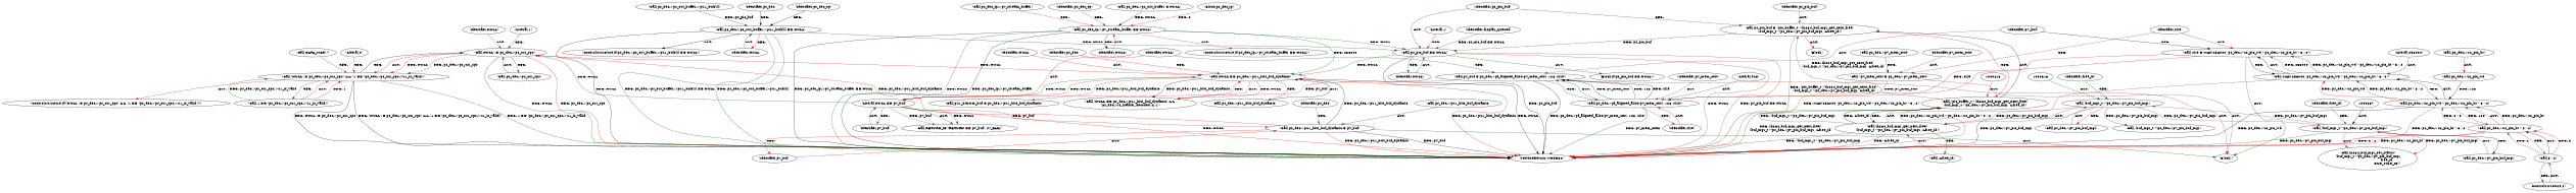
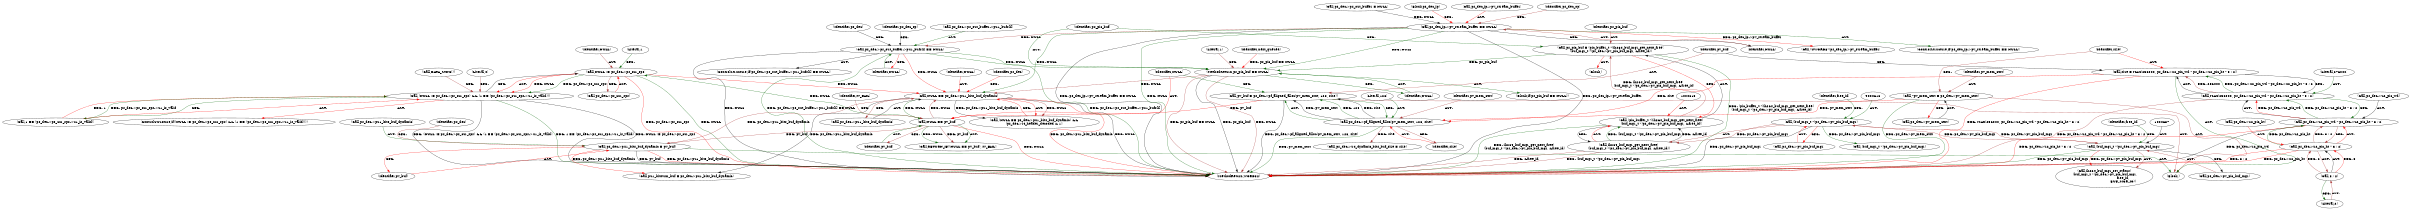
  digraph {
    edge [color=darkgreen]
    n1 [label="(Call,NULL != ps_dec->ps_cur_sps)"]
    n2 [label="(Call,(NULL != ps_dec->ps_cur_sps) && (1 == (ps_dec->ps_cur_sps->u1_is_valid)))"]
    n3 [label="(Call,ps_dec->ps_cur_sps)"]
    n4 [label="(MethodReturn,WORD32)"]
    n5 [label="(Call,NULL == ps_dec->pu1_bits_buf_dynamic)"]
    n6 [label="(ControlStructure,if((NULL != ps_dec->ps_cur_sps) && (1 == (ps_dec->ps_cur_sps->u1_is_valid))))"]
    n7 [label="(Call,1 == (ps_dec->ps_cur_sps->u1_is_valid))"]
-   n8 [label="(Literal,NULL == pv_buf)"]
+   n8 [label="(Call,NULL == pv_buf)"]
    n9 [label="(Call,pu1_bitstrm_buf = ps_dec->pu1_bits_buf_dynamic)"]
    n10 [label="(Call,(NULL == ps_dec->pu1_bits_buf_dynamic) &&\n (ps_dec->i4_header_decoded & 1))"]
    n11 [label="(Call,ps_dec->pu1_bits_buf_dynamic)"]
    n12 [label="(Call,ps_dec->pu1_bits_buf_dynamic = pv_buf)"]
-   n13 [label="(Call,RETURN_IF((RETURN == pv_buf), IV_FAIL))"]
+   n13 [label="(Call,RETURN_IF((NULL == pv_buf), IV_FAIL))"]
    n14 [label="(Identifier,pv_buf)"]
    n15 [label="(Call,ps_dec->ps_out_buffer->pu1_bufs[i] == NULL)"]
-   n16 [label="(Call,ps_pic_buf == NULL)"]
+   n16 [label="(MethodReturn,ps_pic_buf == NULL)"]
    n17 [label="(ControlStructure,if(ps_dec->ps_out_buffer->pu1_bufs[i] == NULL))"]
    n18 [label="(Identifier,NULL)"]
    n19 [label="(Block,if(ps_pic_buf == NULL))"]
    n20 [label="(Identifier,NULL)"]
    n21 [label="(Call,ps_dec_ip->pv_stream_buffer == NULL)"]
    n22 [label="(Identifier,NULL)"]
+   n23 [label="(Call,(UWORD8*)ps_dec_ip->pv_stream_buffer)"]
    n24 [label="(ControlStructure,if(ps_dec_ip->pv_stream_buffer == NULL))"]
    n25 [label="(Call,ps_dec->ps_out_buffer = NULL)"]
    n26 [label="(Call,ps_pic_buf = (pic_buffer_t *)ih264_buf_mgr_get_next_free(\n (buf_mgr_t *)ps_dec->pv_pic_buf_mgr, &free_id))"]
    n27 [label="(Call,(pic_buffer_t *)ih264_buf_mgr_get_next_free(\n (buf_mgr_t *)ps_dec->pv_pic_buf_mgr, &free_id))"]
    n28 [label="(Block,)"]
    n29 [label="(Call,ih264_buf_mgr_get_next_free(\n (buf_mgr_t *)ps_dec->pv_pic_buf_mgr, &free_id))"]
-   n30 [label="(Call,&free_id)"]
    n31 [label="(Call,(buf_mgr_t *)ps_dec->pv_pic_buf_mgr)"]
    n32 [label="(Call,(buf_mgr_t *)ps_dec->pv_pic_buf_mgr)"]
    n33 [label="(Call,ps_dec->pv_pic_buf_mgr)"]
    n34 [label="(Call,(buf_mgr_t *)ps_dec->pv_pic_buf_mgr)"]
    n35 [label="(Call,ps_dec->pv_pic_buf_mgr)"]
    n36 [label="(Call,ih264_buf_mgr_set_status(\n (buf_mgr_t *)ps_dec->pv_pic_buf_mgr,\n                                    free_id,\n                                    BUF_MGR_IO))"]
    n37 [label="(Block,)"]
    n38 [label="(Identifier,pv_buf)"]
    n39 [label="(Call,pv_buf = ps_dec->pf_aligned_alloc(pv_mem_ctxt, 128, size))"]
    n40 [label="(Call,ps_dec->pf_aligned_alloc(pv_mem_ctxt, 128, size))"]
    n41 [label="(Identifier,size)"]
+   n42 [label="(Call,ps_dec->u4_dynamic_bits_buf_size = size)"]
    n43 [label="(Call,*pv_mem_ctxt = ps_dec->pv_mem_ctxt)"]
    n44 [label="(Call,ps_dec->pv_mem_ctxt)"]
    n45 [label="(Call,size = MAX(256000, ps_dec->u2_pic_wd * ps_dec->u2_pic_ht * 3 / 2))"]
    n46 [label="(Call,MAX(256000, ps_dec->u2_pic_wd * ps_dec->u2_pic_ht * 3 / 2))"]
    n47 [label="(Call,ps_dec->u2_pic_wd * ps_dec->u2_pic_ht * 3 / 2)"]
    n48 [label="(Call,ps_dec->u2_pic_ht * 3 / 2)"]
    n49 [label="(Call,3 / 2)"]
-   n50 [label="(ControlStructure,2)"]
+   n50 [label="(Literal,2)"]
    n51 [label="(Call,ps_dec->pu1_bits_buf_dynamic)"]
    n52 [label="(Literal,1)"]
    n53 [label="(Identifier,pv_mem_ctxt)"]
    n54 [label="(Identifier,ps_dec_op)"]
    n55 [label="(Block,ps_dec_ip)"]
-   n56 [label="(Literal,928)"]
+   n56 [label="(Literal,128)"]
    n57 [label="(Call,ps_dec->u2_pic_ht)"]
    n58 [label="(Identifier,ps_pic_buf)"]
    n59 [label="(Identifier,NULL)"]
-   n60 [label="(Identifier,display_queued)"]
+   n60 [label="(Identifier,next_queued)"]
+   n61 [label="(Identifier,IV_FAIL)"]
    n62 [label="(Literal,0)"]
    n63 [label="(Identifier,NULL)"]
    n64 [label="(Literal,1)"]
    n65 [label="(Identifier,size)"]
    n66 [label="(Identifier,ps_dec)"]
    n67 [label="(Identifier,pv_buf)"]
    n68 [label="(Identifier,free_id)"]
    n69 [label="(Identifier,pv_mem_ctxt)"]
    n70 [label="(Identifier,ps_dec)"]
-   n71 [label="(Literal,256000)"]
+   n71 [label="(Literal,276000)"]
    n72 [label="(Identifier,NULL)"]
    n73 [label="(Call,ps_dec->ps_out_buffer->pu1_bufs[i])"]
    n74 [label="(Identifier,ps_pic_buf)"]
    n75 [label="(Call,ps_dec->u2_pic_wd)"]
    n76 [label="(Call,ps_dec_ip->pv_stream_buffer)"]
    n77 [label="(Identifier,ps_dec)"]
    n78 [label="(Identifier,free_id)"]
    n79 [label="(Identifier,ps_dec_op)"]
-   n80 [label="(Call,DATA_MGR())"]
+   n80 [label="(Call,DATA_SYNC())"]
    1000613
-   1000616
+   1000616 [label=9000616]
    1000687
    n1 -> n2 [color=red label="AST: "]
    n1 -> n2 [color=red label="DDG: NULL"]
    n1 -> n2 [label="DDG: ps_dec->ps_cur_sps"]
-   n1 -> n3 [label="CFG: "]
+   n1 -> n3 [color=brown label="CFG: "]
    n1 -> n4 [label="DDG: NULL"]
    n1 -> n4 [color=red label="DDG: ps_dec->ps_cur_sps"]
    n1 -> n5 [color=red label="DDG: NULL"]
    n2 -> n1 [color=black label="CFG: "]
    n2 -> n4 [color=black label="DDG: (NULL != ps_dec->ps_cur_sps) && (1 == (ps_dec->ps_cur_sps->u1_is_valid))"]
    n2 -> n4 [label="DDG: 1 == (ps_dec->ps_cur_sps->u1_is_valid)"]
    n2 -> n4 [color=black label="DDG: NULL != ps_dec->ps_cur_sps"]
    n2 -> n6 [color=red label="AST: "]
    n2 -> n7 [label="CFG: "]
-   n3 -> n1 [label="AST: "]
+   n3 -> n1 [color=red label="AST: "]
    n5 -> n4 [color=black label="DDG: NULL"]
    n5 -> n4 [color=red label="DDG: ps_dec->pu1_bits_buf_dynamic"]
    n5 -> n8 [label="DDG: NULL"]
-   n5 -> n9 [color=brown label="DDG: ps_dec->pu1_bits_buf_dynamic"]
+   n5 -> n9 [color=black label="DDG: ps_dec->pu1_bits_buf_dynamic"]
    n5 -> n10 [color=red label="AST: "]
    n5 -> n10 [color=brown label="DDG: NULL"]
    n5 -> n10 [color=black label="DDG: ps_dec->pu1_bits_buf_dynamic"]
    n5 -> n11 [color=brown label="CFG: "]
    n7 -> n2 [color=red label="AST: "]
    n7 -> n2 [color=red label="DDG: 1"]
    n7 -> n2 [label="DDG: ps_dec->ps_cur_sps->u1_is_valid"]
    n8 -> n1 [label="DDG: NULL"]
    n8 -> n4 [color=red label="DDG: NULL"]
    n8 -> n5 [color=brown label="DDG: NULL"]
    n8 -> n12 [color=brown label="DDG: pv_buf"]
    n8 -> n13 [label="AST: "]
    n8 -> n13 [label="DDG: NULL"]
    n8 -> n13 [color=brown label="DDG: pv_buf"]
    n8 -> n14 [color=brown label="CFG: "]
    n10 -> n5 [color=red label="CFG: "]
    n11 -> n5 [color=black label="AST: "]
    n12 -> n4 [color=red label="DDG: ps_dec->pu1_bits_buf_dynamic"]
    n12 -> n4 [color=black label="DDG: pv_buf"]
-   n12 -> n5 [color=black label="DDG: ps_dec->pu1_bits_buf_dynamic"]
-   n12 -> n1 [color=red label="DDG: ps_dec->pu1_bits_buf_dynamic"]
+   n12 -> n5 [color=brown label="DDG: ps_dec->pu1_bits_buf_dynamic"]
+   n12 -> n9 [color=red label="DDG: ps_dec->pu1_bits_buf_dynamic"]
    n12 -> n37 [label="AST: "]
    n12 -> n38 [color=red label="CFG: "]
    n14 -> n8 [label="AST: "]
    n15 -> n4 [label="DDG: ps_dec->ps_out_buffer->pu1_bufs[i]"]
    n15 -> n4 [color=black label="DDG: NULL"]
    n15 -> n4 [label="DDG: ps_dec->ps_out_buffer->pu1_bufs[i] == NULL"]
+   n15 -> n5 [color=red label="DDG: NULL"]
    n15 -> n16 [label="DDG: NULL"]
    n15 -> n17 [color=black label="AST: "]
    n15 -> n18 [color=red label="CFG: "]
    n16 -> n4 [color=brown label="DDG: ps_pic_buf == NULL"]
    n16 -> n4 [color=black label="DDG: ps_pic_buf"]
    n16 -> n4 [color=brown label="DDG: NULL"]
    n16 -> n5 [color=brown label="DDG: NULL"]
    n16 -> n19 [label="AST: "]
    n16 -> n20 [label="CFG: "]
    n18 -> n15 [label="AST: "]
    n20 -> n16 [label="AST: "]
    n21 -> n4 [color=black label="DDG: ps_dec_ip->pv_stream_buffer == NULL"]
    n21 -> n4 [label="DDG: NULL"]
    n21 -> n4 [color=black label="DDG: ps_dec_ip->pv_stream_buffer"]
-   n21 -> n5 [label="DDG: 256000"]
+   n21 -> n5 [label="DDG: NULL"]
+   n21 -> n15 [color=brown label="DDG: NULL"]
    n21 -> n16 [label="DDG: NULL"]
    n21 -> n22 [color=black label="CFG: "]
-   n21 -> n24 [color=brown label="AST: "]
+   n21 -> n23 [color=red label="DDG: ps_dec_ip->pv_stream_buffer"]
+   n21 -> n24 [label="AST: "]
    n22 -> n21 [color=brown label="AST: "]
    n25 -> n21 [color=black label="DDG: NULL"]
    n26 -> n4 [label="DDG: (pic_buffer_t *)ih264_buf_mgr_get_next_free(\n (buf_mgr_t *)ps_dec->pv_pic_buf_mgr, &free_id)"]
    n26 -> n16 [label="DDG: ps_pic_buf"]
    n26 -> n27 [color=red label="CFG: "]
    n26 -> n28 [color=red label="AST: "]
    n27 -> n4 [label="DDG: ih264_buf_mgr_get_next_free(\n (buf_mgr_t *)ps_dec->pv_pic_buf_mgr, &free_id)"]
    n27 -> n26 [color=black label="AST: "]
    n27 -> n26 [color=brown label="DDG: ih264_buf_mgr_get_next_free(\n (buf_mgr_t *)ps_dec->pv_pic_buf_mgr, &free_id)"]
    n27 -> n29 [color=black label="CFG: "]
    n29 -> n4 [color=brown label="DDG: (buf_mgr_t *)ps_dec->pv_pic_buf_mgr"]
    n29 -> n4 [color=brown label="DDG: &free_id"]
    n29 -> n27 [color=red label="AST: "]
    n29 -> n27 [label="DDG: (buf_mgr_t *)ps_dec->pv_pic_buf_mgr"]
    n29 -> n27 [color=black label="DDG: &free_id"]
-   n29 -> n30 [label="CFG: "]
-   n30 -> n29 [color=brown label="AST: "]
    n31 -> n4 [color=black label="DDG: ps_dec->pv_pic_buf_mgr"]
    n31 -> n29 [color=brown label="AST: "]
    n31 -> n29 [color=brown label="DDG: ps_dec->pv_pic_buf_mgr"]
    n31 -> n32 [color=brown label="DDG: ps_dec->pv_pic_buf_mgr"]
    n31 -> n33 [color=red label="CFG: "]
    n31 -> n34 [label="DDG: ps_dec->pv_pic_buf_mgr"]
    n32 -> n4 [label="DDG: ps_dec->pv_pic_buf_mgr"]
    n32 -> n31 [color=brown label="DDG: ps_dec->pv_pic_buf_mgr"]
    n32 -> n35 [color=black label="CFG: "]
    n32 -> n36 [color=brown label="AST: "]
    n32 -> n36 [color=red label="DDG: ps_dec->pv_pic_buf_mgr"]
    n33 -> n31 [color=red label="AST: "]
    n35 -> n32 [color=brown label="AST: "]
    n38 -> n12 [color=red label="AST: "]
    n39 -> n4 [color=black label="DDG: ps_dec->pf_aligned_alloc(pv_mem_ctxt, 128, size)"]
    n39 -> n8 [color=red label="DDG: pv_buf"]
    n39 -> n37 [color=brown label="AST: "]
    n39 -> n40 [label="CFG: "]
-   n40 -> n4 [label="DDG: pv_mem_mem"]
+   n40 -> n4 [label="DDG: pv_mem_ctxt"]
    n40 -> n39 [label="AST: "]
    n40 -> n39 [color=black label="DDG: pv_mem_ctxt"]
    n40 -> n39 [label="DDG: 128"]
    n40 -> n39 [color=black label="DDG: size"]
    n40 -> n41 [color=brown label="CFG: "]
+   n40 -> n42 [color=brown label="DDG: size"]
    n41 -> n40 [color=red label="AST: "]
+   n43 -> n4 [label="DDG: ps_dec->pv_mem_ctxt"]
    n43 -> n37 [color=brown label="AST: "]
-   n43 -> n40 [label="DDG: pv_mem_ctxt"]
-   n44 -> n43 [color=black label="DDG: "]
+   n43 -> n40 [color=red label="DDG: pv_mem_ctxt"]
+   n43 -> n44 [color=red label="CFG: "]
+   n44 -> n43 [color=black label="AST: "]
    n45 -> n4 [color=red label="DDG: MAX(256000, ps_dec->u2_pic_wd * ps_dec->u2_pic_ht * 3 / 2)"]
    n45 -> n37 [label="AST: "]
    n45 -> n40 [color=red label="DDG: size"]
    n45 -> n46 [color=black label="CFG: "]
    n46 -> n4 [color=brown label="DDG: ps_dec->u2_pic_wd * ps_dec->u2_pic_ht * 3 / 2"]
    n46 -> n45 [color=black label="AST: "]
    n46 -> n45 [color=brown label="DDG: 256000"]
    n46 -> n45 [label="DDG: ps_dec->u2_pic_wd * ps_dec->u2_pic_ht * 3 / 2"]
    n46 -> n47 [label="CFG: "]
    n47 -> n4 [color=black label="DDG: ps_dec->u2_pic_wd"]
    n47 -> n4 [color=red label="DDG: ps_dec->u2_pic_ht * 3 / 2"]
    n47 -> n46 [color=black label="AST: "]
    n47 -> n46 [color=red label="DDG: ps_dec->u2_pic_wd"]
    n47 -> n46 [label="DDG: ps_dec->u2_pic_ht * 3 / 2"]
-   n47 -> n48 [color=brown label="DDG: 128"]
+   n47 -> n48 [color=brown label="CFG: "]
    n48 -> n4 [color=red label="DDG: 3 / 2"]
    n48 -> n4 [color=red label="DDG: ps_dec->u2_pic_ht"]
    n48 -> n47 [color=red label="AST: "]
    n48 -> n47 [label="DDG: ps_dec->u2_pic_ht"]
    n48 -> n47 [color=brown label="DDG: 3 / 2"]
-   n48 -> n49 [color=brown label="CFG: "]
+   n48 -> n49 [color=brown label="AST: "]
    n49 -> n48 [color=black label="AST: "]
    n49 -> n48 [color=red label="DDG: 3"]
    n49 -> n48 [color=brown label="DDG: 2"]
    n49 -> n50 [label="CFG: "]
    n50 -> n49 [color=brown label="AST: "]
    n51 -> n12 [label="AST: "]
    n52 -> n16 [color=brown label="CFG: "]
    n53 -> n40 [color=brown label="AST: "]
    n54 -> n15 [color=black label="CFG: "]
-   n55 -> n21 [color=red label="DDG: 2"]
+   n55 -> n21 [color=red label="CFG: "]
    n56 -> n40 [label="AST: "]
-   n57 -> n75 [color=red label="AST: "]
+   n57 -> n48 [color=red label="AST: "]
    n58 -> n16 [label="AST: "]
    n58 -> n26 [label="CFG: "]
    n59 -> n8 [color=red label="AST: "]
    n59 -> n39 [label="CFG: "]
    n60 -> n16 [color=red label="DDG: ps_pic_buf == NULL"]
+   n61 -> n8 [color=brown label="CFG: "]
    n62 -> n2 [color=brown label="CFG: "]
    n63 -> n1 [color=brown label="AST: "]
    n64 -> n1 [label="CFG: "]
    n65 -> n43 [color=brown label="CFG: "]
    n65 -> n45 [color=red label="AST: "]
    n66 -> n12 [color=brown label="CFG: "]
    n67 -> n39 [color=brown label="AST: "]
    n67 -> n45 [color=black label="CFG: "]
    n68 -> n31 [label="CFG: "]
    n69 -> n43 [color=brown label="AST: "]
    n70 -> n5 [color=red label="CFG: "]
    n71 -> n46 [label="AST: "]
    n72 -> n5 [color=red label="AST: "]
-   n73 -> n15 [label="DDG: ps_pic_buf"]
+   n73 -> n15 [label="AST: "]
    n74 -> n26 [color=brown label="AST: "]
-   n75 -> n47 [color=black label="DDG: 128"]
-   n76 -> n21 [color=red label="CFG: "]
+   n75 -> n47 [color=black label="AST: "]
+   n76 -> n21 [color=red label="AST: "]
    n77 -> n15 [color=black label="CFG: "]
    n78 -> n32 [label="CFG: "]
    n79 -> n21 [color=brown label="CFG: "]
    n80 -> n2 [color=brown label="CFG: "]
    1000613 -> n27 [color=red label="AST: "]
    1000616 -> n31 [label="AST: "]
    1000687 -> n32 [color=black label="AST: "]
  }
